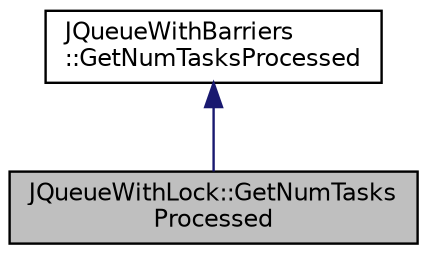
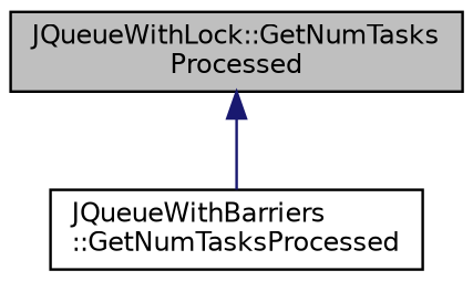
  digraph {
    rankdir=TB
    node [color=black fontname=Helvetica fontsize=10 shape=record style=filled]
    n1 [fillcolor=grey75 fontcolor=black height=0.2 label="JQueueWithLock::GetNumTasks\lProcessed" width=0.4]
    n2 [fillcolor=white height=0.2 label="JQueueWithBarriers\l::GetNumTasksProcessed" width=0.4]
-   n2 -> n1 [color=midnightblue dir=back fontname=Helvetica fontsize=10 labelfontname=Helvetica labelfontsize=10 style=solid]
+   n1 -> n2 [color=midnightblue dir=back fontname=Helvetica fontsize=10 labelfontname=Helvetica labelfontsize=10 style=solid]
  }
